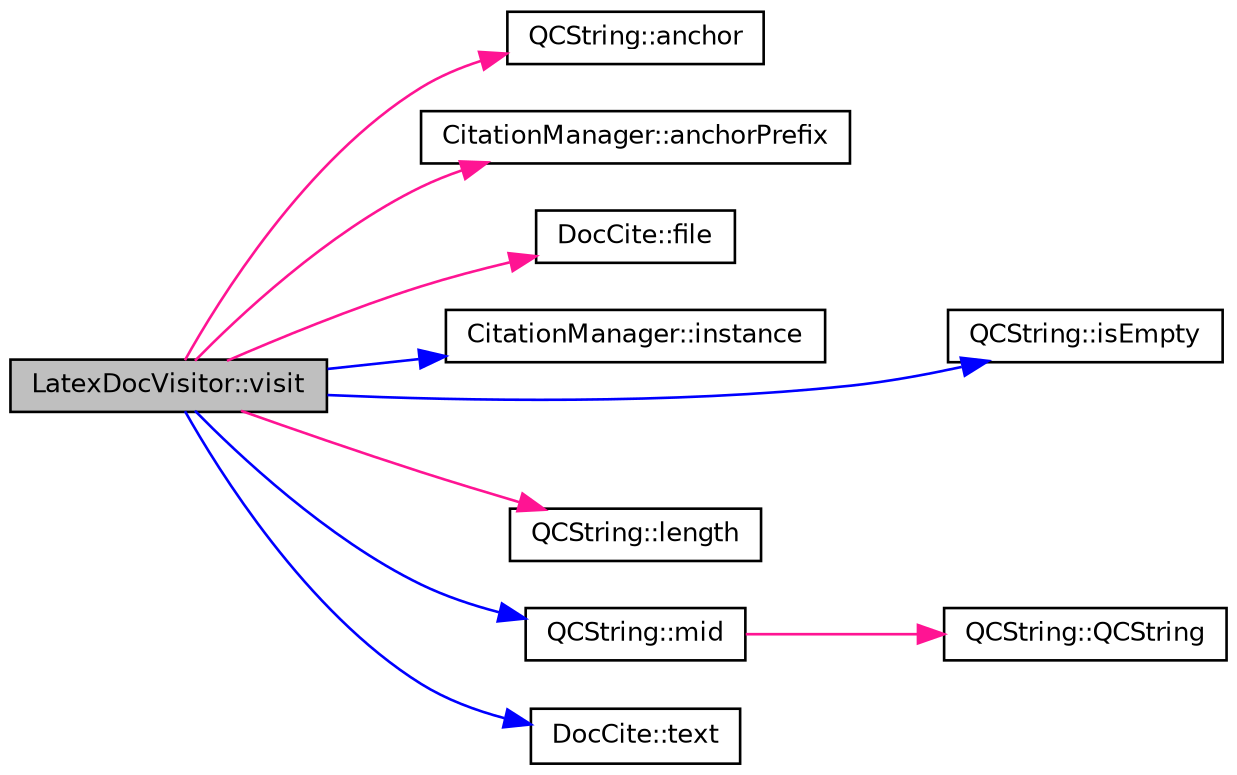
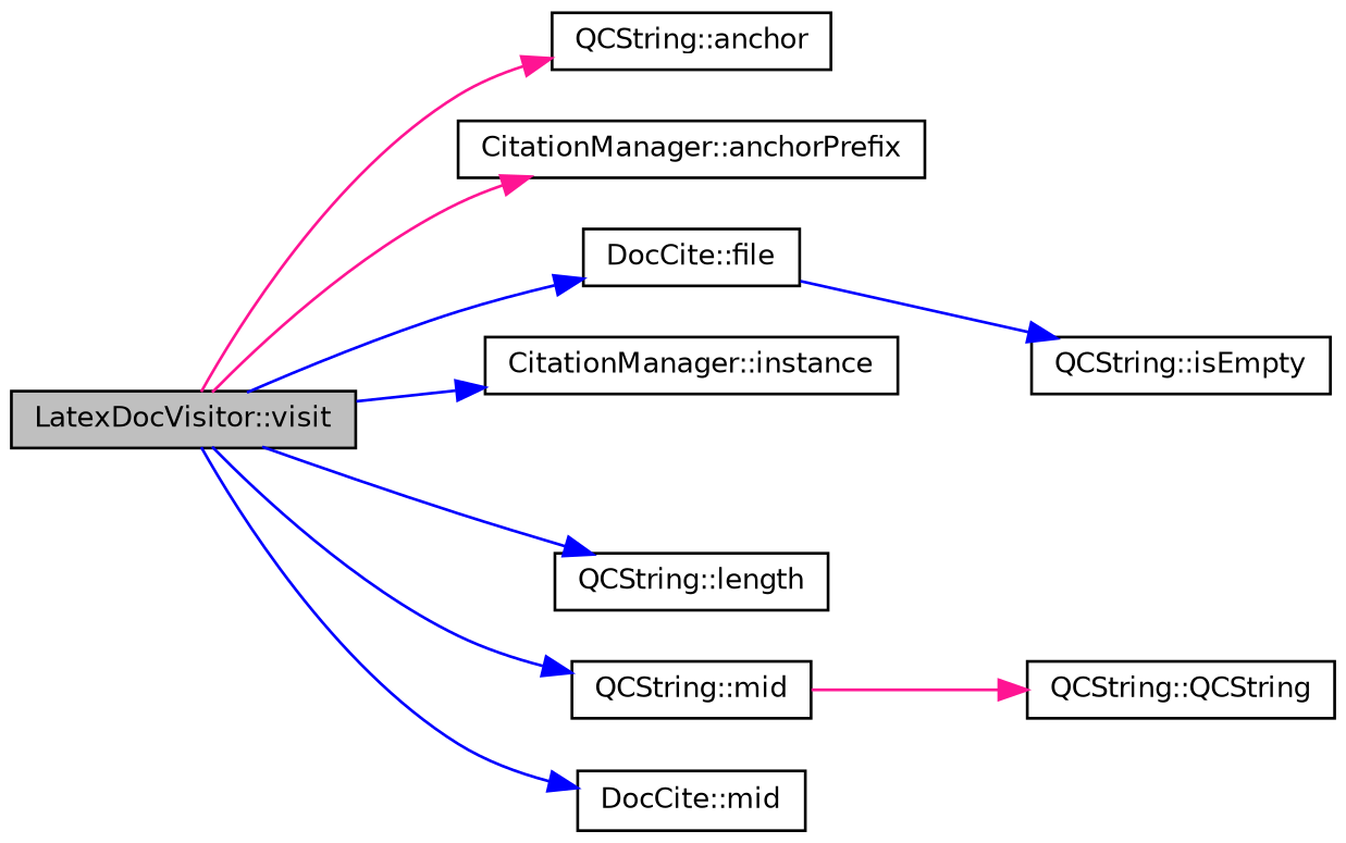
  digraph {
    rankdir=LR
    node [color=black fillcolor=white fontname=Helvetica fontsize=10 shape=record style=filled]
    edge [color=deeppink fontname=Helvetica fontsize=10 labelfontname=Helvetica labelfontsize=10 style=solid]
    n1 [fillcolor=grey75 fontcolor=black height=0.2 label="LatexDocVisitor::visit" width=0.4]
    n2 [height=0.2 label="QCString::anchor" width=0.4]
    n3 [height=0.2 label="CitationManager::anchorPrefix" width=0.4]
    n4 [height=0.2 label="DocCite::file" width=0.4]
    n5 [height=0.2 label="CitationManager::instance" width=0.4]
    n6 [height=0.2 label="QCString::isEmpty" width=0.4]
    n7 [height=0.2 label="QCString::length" width=0.4]
    n8 [height=0.2 label="QCString::mid" width=0.4]
-   n9 [height=0.2 label="DocCite::text" width=0.4]
+   n9 [height=0.2 label="DocCite::mid" width=0.4]
    n10 [height=0.2 label="QCString::QCString" width=0.4]
    n1 -> n2
    n1 -> n3
-   n1 -> n4
+   n1 -> n4 [color=blue]
    n1 -> n5 [color=blue]
-   n1 -> n6 [color=blue]
-   n1 -> n7
+   n4 -> n6 [color=blue]
+   n1 -> n7 [color=blue]
    n1 -> n8 [color=blue]
    n1 -> n9 [color=blue]
    n8 -> n10
  }
